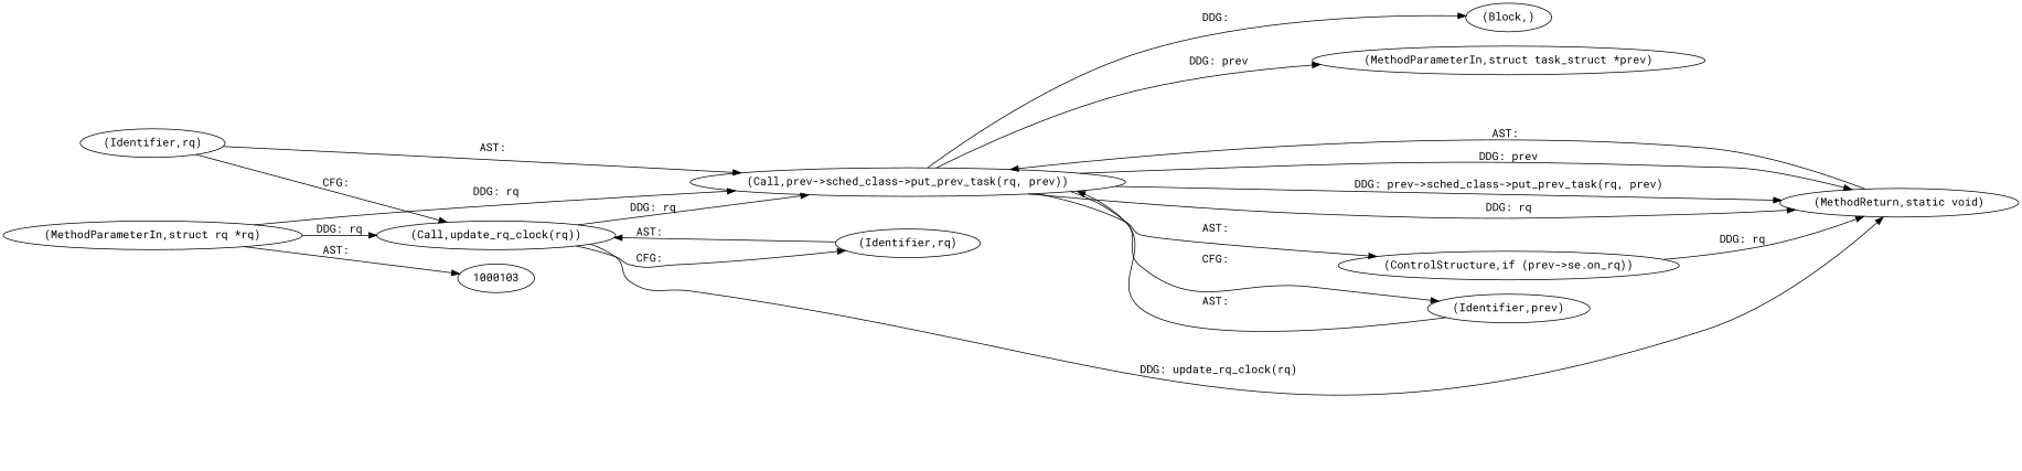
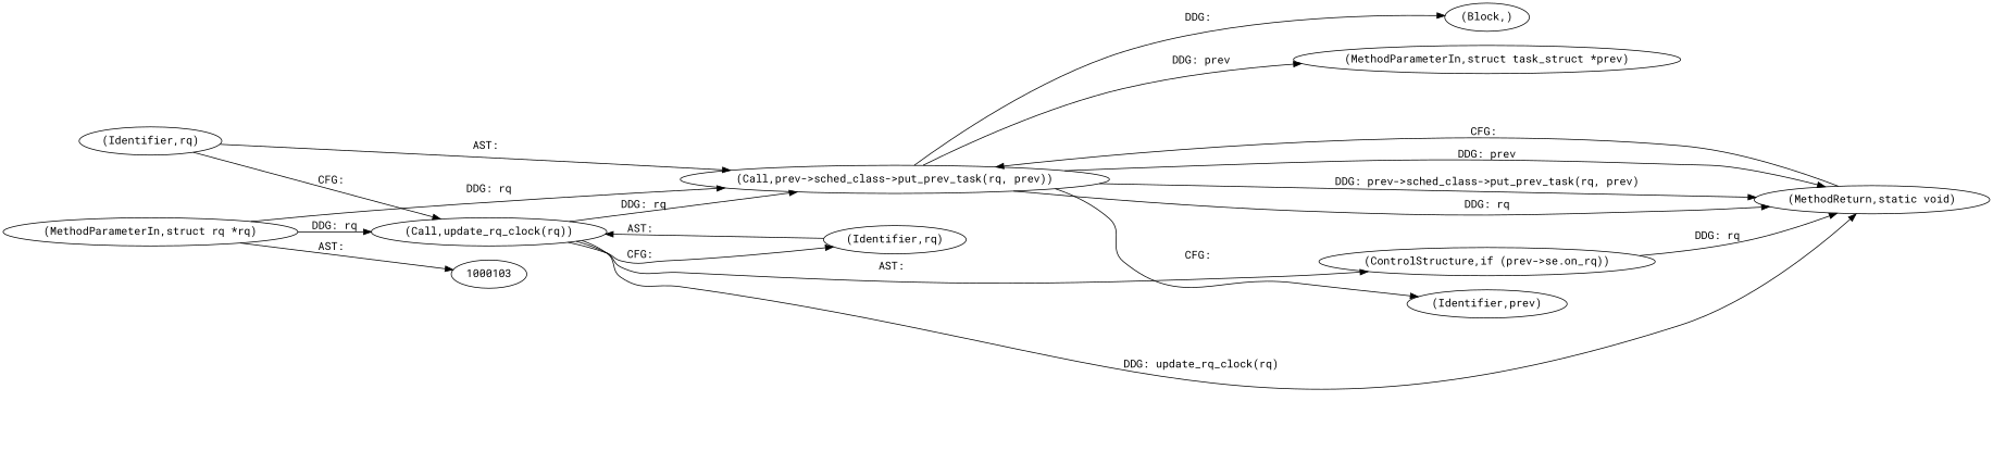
  digraph {
    fontname="Roboto Mono"
    rankdir=LR
    node [fontname="Roboto Mono"]
    edge [fontname="Roboto Mono"]
    n1 [label="(Call,update_rq_clock(rq))"]
    n2 [label="(Call,prev->sched_class->put_prev_task(rq, prev))"]
    n3 [label="(MethodReturn,static void)"]
    n4 [label="(Identifier,rq)"]
    n5 [label="(ControlStructure,if (prev->se.on_rq))"]
    n6 [label="(Identifier,prev)"]
    n7 [label="(Block,)"]
    n8 [label="(MethodParameterIn,struct task_struct *prev)"]
    n9 [label="(MethodParameterIn,struct rq *rq)"]
    n10 [label=1000103]
    n11 [label="(Identifier,rq)"]
    n1 -> n2 [label="DDG: rq"]
    n1 -> n3 [label="DDG: update_rq_clock(rq)"]
    n1 -> n4 [label="CFG: "]
-   n2 -> n5 [label="AST: "]
+   n1 -> n5 [label="AST: "]
    n2 -> n3 [label="DDG: prev"]
    n2 -> n3 [label="DDG: prev->sched_class->put_prev_task(rq, prev)"]
    n2 -> n3 [label="DDG: rq"]
    n2 -> n6 [label="CFG: "]
    n2 -> n7 [label="DDG: "]
    n2 -> n8 [label="DDG: prev"]
-   n3 -> n2 [label="AST: "]
+   n3 -> n2 [label="CFG: "]
    n4 -> n1 [label="AST: "]
    n5 -> n3 [label="DDG: rq"]
-   n6 -> n2 [label="AST: "]
    n9 -> n1 [label="DDG: rq"]
    n9 -> n2 [label="DDG: rq"]
    n9 -> n10 [label="AST: "]
    n11 -> n1 [label="CFG: "]
    n11 -> n2 [label="AST: "]
  }
